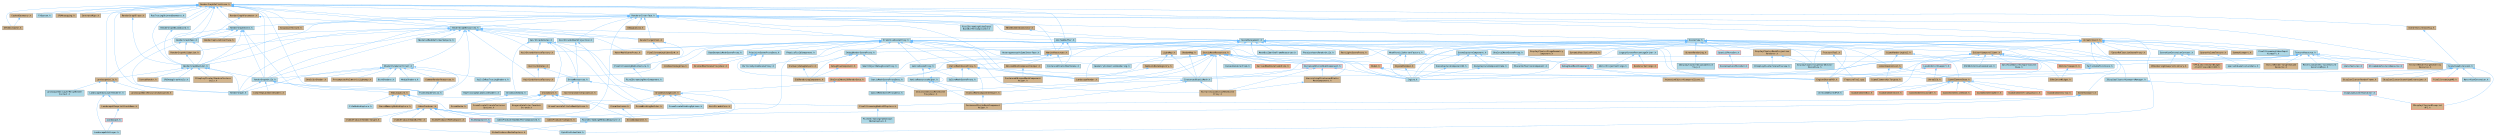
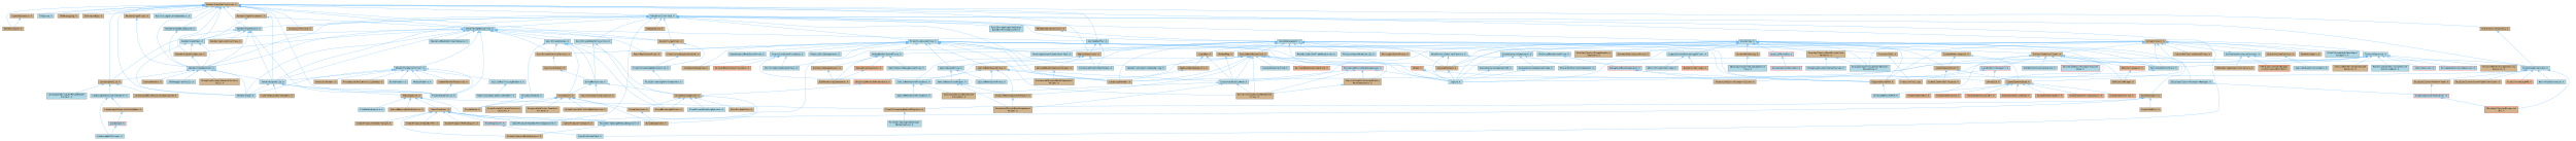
  digraph {
    fontname="Roboto Mono"
    node [color=grey40 fillcolor=tan fontname="Roboto Mono" fontsize=10 shape=box style=filled]
    edge [color=steelblue1 dir=back fontname="Roboto Mono" fontsize=10 labelfontname=Helvetica labelfontsize=10 style=solid]
    n1 [color=gray40 fontcolor=black height=0.2 label="RenderGraphDefinitions.h" width=0.4]
    n2 [height=0.2 label="CachedGeometry.h" width=0.4]
    n3 [height=0.2 label="GPUSkinCache.h" width=0.4]
    n4 [fillcolor=lightblue height=0.2 label="FXSystem.h" width=0.4]
    n5 [height=0.2 label="GPUMessaging.h" width=0.4]
    n6 [height=0.2 label="GenerateMips.h" width=0.4]
    n7 [height=0.2 label="LandscapeUtils.h" width=0.4]
    n8 [height=0.2 label="NaniteResources.h" width=0.4]
    n9 [fillcolor=lightblue height=0.2 label="PixelShaderUtils.h" width=0.4]
    n10 [fillcolor=lightblue height=0.2 label="RayTracingSkinnedGeometry.h" width=0.4]
    n11 [fillcolor=lightblue height=0.2 label="RenderGraph.h" width=0.4]
    n12 [fillcolor=lightblue height=0.2 label="RenderGraphBlackboard.h" width=0.4]
    n13 [fillcolor=lightblue height=0.2 label="RenderGraphBuilder.h" width=0.4]
    n14 [fillcolor=lightblue height=0.2 label="RenderGraphUtils.h" width=0.4]
    n15 [fillcolor=lightblue height=0.2 label="RenderGraphEvent.h" width=0.4]
    n16 [fillcolor=lightblue height=0.2 label="RenderGraphPass.h" width=0.4]
    n17 [height=0.2 label="RenderGraphValidation.h" width=0.4]
    n18 [height=0.2 label="RenderGraphParameter.h" width=0.4]
    n19 [fillcolor=lightblue height=0.2 label="RenderGraphResources.h" width=0.4]
    n20 [height=0.2 label="RenderTargetPool.h" width=0.4]
    n21 [fillcolor=lightblue height=0.2 label="UnifiedBuffer.h" width=0.4]
    n22 [height=0.2 label="RenderGraphTrace.h" width=0.4]
    n23 [fillcolor=lightblue height=0.2 label="RendererInterface.h" width=0.4]
    n24 [height=0.2 label="VisualizeTexture.h" width=0.4]
    n25 [height=0.2 label="SceneTexturesConfig.h" width=0.4]
    n26 [height=0.2 label="UnrealClient.h" width=0.4]
    n27 [fillcolor=lightblue height=0.2 label="LandscapeEditLayerMergeRender\lContext.h" width=0.4]
    n28 [fillcolor=lightblue height=0.2 label="LandscapeEditLayerRenderer.h" width=0.4]
    n29 [height=0.2 label="LandscapeEditResourcesSubsystem.h" width=0.4]
    n30 [fillcolor=lightblue height=0.2 label="NaniteSceneProxy.h" width=0.4]
    n31 [fillcolor=lightblue height=0.2 label="InstancedStaticMeshScene.h" width=0.4]
    n32 [height=0.2 label="SkinnedMeshComponentHelper.h" width=0.4]
    n33 [fillcolor=lightblue height=0.2 label="StaticMeshSceneProxyDesc.h" width=0.4]
    n34 [height=0.2 label="CanvasRender.h" width=0.4]
    n35 [fillcolor=lightblue height=0.2 label="GPUDebugCrashUtils.h" width=0.4]
    n36 [height=0.2 label="IDisplayClusterShadersTexture\lUtils.h" width=0.4]
    n37 [height=0.2 label="ClearReplacementShaders.h" width=0.4]
    n38 [height=0.2 label="MediaCapture.h" width=0.4]
    n39 [height=0.2 label="RenderCaptureInterface.h" width=0.4]
-   n40 [height=0.2 label="HairCardsVertexFactory.h" width=0.4]
    n41 [fillcolor=lightblue height=0.2 label="HairStrandsDatas.h" width=0.4]
    n42 [height=0.2 label="HairStrandsVertexFactory.h" width=0.4]
    n43 [fillcolor=lightblue height=0.2 label="HairStrandsMeshProjection.h" width=0.4]
    n44 [fillcolor=lightblue height=0.2 label="ShaderParameterStruct.h" width=0.4]
    n45 [fillcolor=lightblue height=0.2 label="SkeletalMeshDeformerHelpers.h" width=0.4]
    n46 [height=0.2 label="WaterMeshSceneProxy.h" width=0.4]
    n47 [fillcolor=lightblue height=0.2 label="PixelStreamingMediaTexture.h" width=0.4]
    n48 [height=0.2 label="PixelStreamingVideoSink.h" width=0.4]
    n49 [fillcolor=lightblue height=0.2 label="VideoProducerBackBufferComposited.h" width=0.4]
    n50 [fillcolor=lightblue height=0.2 label="EpicRtcVideoSink.h" width=0.4]
    n51 [height=0.2 label="DebugCanvas.h" width=0.4]
    n52 [height=0.2 label="LandscapeRender.h" width=0.4]
    n53 [height=0.2 label="MeshElementCollector.h" width=0.4]
    n54 [fillcolor=lightblue height=0.2 label="SceneManagement.h" width=0.4]
    n55 [fillcolor=lightblue height=0.2 label="PixelStreamingVideoInput\lBackBufferComposited.h" width=0.4]
    n56 [fillcolor=lightblue height=0.2 label="PrimitiveSceneProxy.h" width=0.4]
    n57 [fillcolor=lightblue height=0.2 label="SceneView.h" width=0.4]
    n58 [fillcolor=lightblue height=0.2 label="SceneViewExtension.h" width=0.4]
    n59 [height=0.2 label="VideoProducerViewport.h" width=0.4]
    n60 [height=0.2 label="EditorViewportClient.h" width=0.4]
    n61 [fillcolor=lightblue height=0.2 label="Engine.h" width=0.4]
    n62 [height=0.2 label="EngineMinimal.h" width=0.4]
    n63 [height=0.2 label="EngineSharedPCH.h" width=0.4]
    n64 [fillcolor=lightblue height=0.2 label="ParticleDefinitions.h" width=0.4]
    n65 [fillcolor=lightblue height=0.2 label="DisplayClusterLightCardEditor\lSceneView.h" width=0.4]
    n66 [height=0.2 label="DummyViewport.h" width=0.4]
    n67 [fillcolor=lightblue height=0.2 label="PixelStreamingVideoInput\lViewport.h" width=0.4]
    n68 [height=0.2 label="PlanarReflectionSceneProxy.h" width=0.4]
    n69 [fillcolor=lightblue height=0.2 label="SceneViewExtensionContext.h" width=0.4]
    n70 [height=0.2 label="SceneViewport.h" width=0.4]
    n71 [height=0.2 label="SparseVolumeTexture.h" width=0.4]
    n72 [fillcolor=lightblue height=0.2 label="TextureResource.h" width=0.4]
    n73 [height=0.2 label="LandscapeBlueprintBrushBase.h" width=0.4]
    n74 [fillcolor=lightblue height=0.2 label="LandscapeEditLayer.h" width=0.4]
    n75 [color=red fillcolor=lightblue height=0.2 label="Landscape.h" width=0.4]
    n76 [fillcolor=lightblue height=0.2 label="NaniteResourcesHelper.h" width=0.4]
    n77 [fillcolor=lightblue height=0.2 label="SplineMeshSceneProxy.h" width=0.4]
    n78 [height=0.2 label="InstancedSkinnedMeshComponent\lHelper.h" width=0.4]
    n79 [height=0.2 label="InstancedStaticMeshScene\lProxyDesc.h" width=0.4]
    n80 [fillcolor=lightblue height=0.2 label="SplineMeshSceneProxyDesc.h" width=0.4]
    n81 [height=0.2 label="InstancedStaticMeshComponent\lHelper.h" width=0.4]
    n82 [height=0.2 label="StaticMeshComponentHelper.h" width=0.4]
    n83 [fillcolor=lightblue height=0.2 label="FileMediaCapture.h" width=0.4]
    n84 [fillcolor=lightblue height=0.2 label="PixelStreaming2MediaIOCapture.h" width=0.4]
    n85 [height=0.2 label="PixelStreamingMediaIOCapture.h" width=0.4]
    n86 [height=0.2 label="SharedMemoryMediaCapture.h" width=0.4]
    n87 [height=0.2 label="VideoProducer.h" width=0.4]
    n88 [height=0.2 label="VideoProducerMediaCapture.h" width=0.4]
    n89 [fillcolor=lightblue height=0.2 label="PixelStreamingVideoInput\lMediaCapture.h" width=0.4]
    n90 [color=red fillcolor=lightblue height=0.2 label="VideoCapturer.h" width=0.4]
    n91 [height=0.2 label="VideoProducerBackBuffer.h" width=0.4]
    n92 [height=0.2 label="VideoProducerPIEViewport.h" width=0.4]
    n93 [height=0.2 label="VideoProducerRenderTarget.h" width=0.4]
    n94 [height=0.2 label="GroomAsset.h" width=0.4]
    n95 [height=0.2 label="GroomBindingAsset.h" width=0.4]
    n96 [height=0.2 label="GroomBindingBuilder.h" width=0.4]
    n97 [fillcolor=lightblue height=0.2 label="GroomCacheData.h" width=0.4]
    n98 [fillcolor=lightblue height=0.2 label="GroomResources.h" width=0.4]
    n99 [height=0.2 label="HairCardsDatas.h" width=0.4]
    n100 [fillcolor=lightblue height=0.2 label="BinkShaders.h" width=0.4]
    n101 [fillcolor=lightblue height=0.2 label="BuiltInRayTracingShaders.h" width=0.4]
    n102 [height=0.2 label="CommonRenderResources.h" width=0.4]
    n103 [fillcolor=lightblue height=0.2 label="MediaShaders.h" width=0.4]
    n104 [height=0.2 label="OneColorShader.h" width=0.4]
    n105 [height=0.2 label="PrecomputedVolumetricLightmap.h" width=0.4]
    n106 [height=0.2 label="GroomCache.h" width=0.4]
    n107 [height=0.2 label="GroomComponent.h" width=0.4]
    n108 [height=0.2 label="GroomCreateFollicleMaskOptions.h" width=0.4]
    n109 [height=0.2 label="GroomCreateStrandsTextures\lOptions.h" width=0.4]
    n110 [height=0.2 label="GroomInstance.h" width=0.4]
    n111 [height=0.2 label="NiagaraDataInterfaceHair\lStrands.h" width=0.4]
    n112 [fillcolor=lightblue height=0.2 label="GroomCreateBindingOptions.h" width=0.4]
    n113 [height=0.2 label="HairStrandsCore.h" width=0.4]
    n114 [height=0.2 label="HairStrandsInterpolation.h" width=0.4]
    n115 [fillcolor=lightblue height=0.2 label="PixelStreamingPeerComponent.h" width=0.4]
    n116 [fillcolor=lightblue height=0.2 label="RayTracingValidationShaders.h" width=0.4]
    n117 [height=0.2 label="FractureTool.h" width=0.4]
    n118 [fillcolor=lightblue height=0.2 label="HeterogeneousVolumeInterface.h" width=0.4]
    n119 [height=0.2 label="LightMap.h" width=0.4]
    n120 [fillcolor=lightblue height=0.2 label="MeshBuilderOneFrameResources.h" width=0.4]
    n121 [fillcolor=lightblue height=0.2 label="MeshParticleVertexFactory.h" width=0.4]
    n122 [fillcolor=lightblue height=0.2 label="PhysicsAssetRenderUtils.h" width=0.4]
    n123 [height=0.2 label="RectLightSceneProxy.h" width=0.4]
    n124 [height=0.2 label="ShadowMap.h" width=0.4]
    n125 [height=0.2 label="StaticMeshResources.h" width=0.4]
    n126 [height=0.2 label="StaticMeshSceneProxy.h" width=0.4]
    n127 [height=0.2 label="HierarchicalStaticMeshScene\lProxy.h" width=0.4]
    n128 [fillcolor=lightblue height=0.2 label="GeometryCollectionRendering.h" width=0.4]
    n129 [height=0.2 label="AnimNextDebugDraw.h" width=0.4]
    n130 [fillcolor=lightblue height=0.2 label="BaseDynamicMeshSceneProxy.h" width=0.4]
    n131 [fillcolor=lightblue height=0.2 label="DebugRenderSceneProxy.h" width=0.4]
    n132 [fillcolor=lightblue height=0.2 label="ParticleSystemSceneProxy.h" width=0.4]
    n133 [fillcolor=lightblue height=0.2 label="PhysicsFieldComponent.h" width=0.4]
    n134 [fillcolor=lightblue height=0.2 label="PrimitiveSceneProxyDesc.h" width=0.4]
    n135 [fillcolor=lightblue height=0.2 label="SkeletalMeshSceneProxy.h" width=0.4]
    n136 [fillcolor=lightblue height=0.2 label="InstancedStaticMesh.h" width=0.4]
    n137 [height=0.2 label="DisplayClusterMeshProjection\lRenderer.h" width=0.4]
    n138 [height=0.2 label="DisplayClusterStageGeometry\lComponent.h" width=0.4]
    n139 [height=0.2 label="DynamicResolutionProxy.h" width=0.4]
    n140 [height=0.2 label="GizmoElementBase.h" width=0.4]
    n141 [height=0.2 label="GizmoRenderingUtil.h" width=0.4]
    n142 [height=0.2 label="GizmoViewContext.h" width=0.4]
    n143 [fillcolor=lightblue height=0.2 label="IDisplayClusterViewportManager.h" width=0.4]
    n144 [fillcolor=lightblue height=0.2 label="LegacyScreenPercentageDriver.h" width=0.4]
    n145 [fillcolor=lightblue height=0.2 label="SceneCaptureComponent.h" width=0.4]
    n146 [height=0.2 label="ScreenRendering.h" width=0.4]
    n147 [color=red fillcolor=lightblue height=0.2 label="SpatialPhotoSet.h" width=0.4]
    n148 [color=red height=0.2 label="IDisplayClusterBlueprint\lAPI.h" width=0.4]
    n149 [height=0.2 label="DisplayClusterRenderFrame.h" width=0.4]
    n150 [height=0.2 label="DisplayClusterSceneViewExtensions.h" width=0.4]
    n151 [color=red height=0.2 label="PixelStreamingHMD.h" width=0.4]
    n152 [fillcolor=lightblue height=0.2 label="WaterViewExtension.h" width=0.4]
    n153 [height=0.2 label="AnimationEditorViewportClient.h" width=0.4]
    n154 [color=red fillcolor=lightblue height=0.2 label="DataflowEditorViewportClient\lBase.h" width=0.4]
    n155 [fillcolor=lightblue height=0.2 label="ISCSEditorCustomization.h" width=0.4]
    n156 [color=red fillcolor=lightblue height=0.2 label="LevelEditorViewport.h" width=0.4]
    n157 [height=0.2 label="UnrealEd.h" width=0.4]
    n158 [color=red height=0.2 label="SEditorViewport.h" width=0.4]
    n159 [height=0.2 label="SSkeletonWidget.h" width=0.4]
    n160 [fillcolor=lightblue height=0.2 label="UnrealEdSharedPCH.h" width=0.4]
    n161 [height=0.2 label="FractureTool.cpp" width=0.4]
    n162 [height=0.2 label="MapBuildDataRegistry.h" width=0.4]
    n163 [fillcolor=lightblue height=0.2 label="CanvasRendererItem.h" width=0.4]
    n164 [color=red height=0.2 label="DerivedMeshDataTaskUtils.h" width=0.4]
    n165 [height=0.2 label="HierarchicalInstancedStatic\lMeshComponent.h" width=0.4]
    n166 [color=red fillcolor=lightblue height=0.2 label="InstancedStaticMeshComponent.h" width=0.4]
    n167 [color=red height=0.2 label="Model.h" width=0.4]
    n168 [color=red height=0.2 label="SkeletalMeshLODRenderData.h" width=0.4]
    n169 [color=red height=0.2 label="DebugDrawComponent.h" width=0.4]
    n170 [height=0.2 label="EQSRenderingComponent.h" width=0.4]
    n171 [height=0.2 label="EnvQueryDebugHelpers.h" width=0.4]
    n172 [fillcolor=lightblue height=0.2 label="SmartObjectDebugSceneProxy.h" width=0.4]
    n173 [color=red height=0.2 label="SkinnedMeshSceneProxyDesc.h" width=0.4]
    n174 [color=red fillcolor=lightblue height=0.2 label="DebugSkelMeshComponent.h" width=0.4]
    n175 [fillcolor=lightblue height=0.2 label="IDisplayClusterScenePreview.h" width=0.4]
    n176 [color=red height=0.2 label="GizmoElementArrow.h" width=0.4]
    n177 [color=red height=0.2 label="GizmoElementBox.h" width=0.4]
    n178 [color=red height=0.2 label="GizmoElementCone.h" width=0.4]
    n179 [color=red height=0.2 label="GizmoElementCylinder.h" width=0.4]
    n180 [color=red height=0.2 label="GizmoElementLineBase.h" width=0.4]
    n181 [color=red height=0.2 label="GizmoElementSphere.h" width=0.4]
    n182 [color=red height=0.2 label="GizmoElementTriangleList.h" width=0.4]
    n183 [height=0.2 label="GizmoElementHitTargets.h" width=0.4]
    n184 [color=red fillcolor=lightblue height=0.2 label="DisplayClusterRootActor.h" width=0.4]
    n185 [fillcolor=lightblue height=0.2 label="EditorProjectSettings.h" width=0.4]
    n186 [color=red height=0.2 label="RendererSettings.h" width=0.4]
    n187 [fillcolor=lightblue height=0.2 label="PlanarReflectionComponent.h" width=0.4]
    n188 [fillcolor=lightblue height=0.2 label="SceneCaptureComponent2D.h" width=0.4]
    n189 [fillcolor=lightblue height=0.2 label="SceneCaptureComponentCube.h" width=0.4]
    n190 [fillcolor=lightblue height=0.2 label="IDisplayClusterDisplayDevice\lProxy.h" width=0.4]
    n191 [color=red fillcolor=lightblue height=0.2 label="SceneCapturePhotoSet.h" width=0.4]
    n192 [color=red height=0.2 label="VPFullScreenUserWidget\l_PostProcessWithSVE.h" width=0.4]
    n193 [height=0.2 label="VPRenderingBlueprintLibrary.h" width=0.4]
+   n194 [height=0.2 label="InputHandler.h" width=0.4]
    n195 [fillcolor=lightblue height=0.2 label="SparseVolumeTextureData.h" width=0.4]
    n196 [fillcolor=lightblue height=0.2 label="MaterialCacheVirtualTexture\lGenerateMips.h" width=0.4]
    n197 [color=red fillcolor=lightblue height=0.2 label="SlateTextures.h" width=0.4]
    n198 [color=red fillcolor=lightblue height=0.2 label="StreamableTextureResource.h" width=0.4]
    n199 [height=0.2 label="TextureRenderTarget2DArray\lResource.h" width=0.4]
    n200 [height=0.2 label="TextureRenderTargetVolume\lResource.h" width=0.4]
    n1 -> n2
    n1 -> n3
    n1 -> n4
    n1 -> n5
    n1 -> n6
    n1 -> n7
    n1 -> n8
    n1 -> n9
    n1 -> n10
    n1 -> n11
    n1 -> n12
    n1 -> n13
    n1 -> n14
    n1 -> n15
    n1 -> n16
    n1 -> n17
    n1 -> n18
    n1 -> n19
    n1 -> n20
    n1 -> n21
    n1 -> n22
    n1 -> n23
    n1 -> n24
    n1 -> n25
    n1 -> n26
    n2 -> n3
    n7 -> n27
    n7 -> n28
    n7 -> n29
    n8 -> n30
    n8 -> n31
    n8 -> n32
    n8 -> n33
    n12 -> n13
    n13 -> n7
    n13 -> n11
    n13 -> n14
    n13 -> n34
    n13 -> n35
    n13 -> n36
    n14 -> n9
    n14 -> n11
    n14 -> n37
    n14 -> n38
    n15 -> n7
    n15 -> n9
    n15 -> n13
    n15 -> n14
    n15 -> n16
    n15 -> n39
    n16 -> n11
    n16 -> n13
    n16 -> n17
    n17 -> n13
    n18 -> n16
    n18 -> n19
    n19 -> n9
    n19 -> n11
    n19 -> n13
    n19 -> n14
    n19 -> n16
    n19 -> n17
    n19 -> n20
    n19 -> n21
-   n19 -> n40
    n19 -> n41
    n19 -> n42
    n19 -> n43
    n19 -> n44
    n19 -> n45
    n19 -> n46
    n20 -> n47
    n20 -> n48
    n21 -> n8
    n21 -> n31
    n22 -> n13
    n23 -> n13
    n23 -> n14
    n23 -> n15
    n23 -> n19
    n23 -> n20
    n23 -> n24
    n23 -> n43
    n23 -> n49
    n23 -> n50
    n23 -> n51
    n23 -> n52
    n23 -> n53
    n23 -> n54
    n23 -> n55
    n23 -> n56
    n23 -> n57
    n23 -> n58
    n25 -> n58
    n26 -> n59
    n26 -> n60
    n26 -> n61
    n26 -> n62
    n26 -> n63
    n26 -> n64
    n26 -> n65
    n26 -> n66
    n26 -> n67
    n26 -> n68
-   n26 -> n69
+   n69 -> n26
    n26 -> n70
    n26 -> n71
    n26 -> n72
    n28 -> n73
    n28 -> n74
    n30 -> n76
    n30 -> n77
    n32 -> n78
    n33 -> n79
    n33 -> n80
    n38 -> n83
    n38 -> n84
    n38 -> n85
    n38 -> n86
    n38 -> n87
    n41 -> n42
    n41 -> n94
    n41 -> n95
    n41 -> n96
    n41 -> n97
    n41 -> n98
    n42 -> n99
    n43 -> n96
    n43 -> n98
    n44 -> n9
    n44 -> n11
    n44 -> n14
    n44 -> n100
    n44 -> n101
    n44 -> n102
    n44 -> n103
    n44 -> n104
    n44 -> n105
    n47 -> n115
    n48 -> n47
    n53 -> n54
    n54 -> n8
    n54 -> n52
    n54 -> n60
    n54 -> n61
    n54 -> n62
    n54 -> n63
    n54 -> n64
    n54 -> n117
    n54 -> n118
    n54 -> n119
    n54 -> n120
    n54 -> n121
    n54 -> n122
    n54 -> n123
    n54 -> n124
    n54 -> n125
    n54 -> n126
    n56 -> n30
-   n56 -> n40
    n56 -> n42
    n56 -> n46
    n56 -> n52
    n56 -> n61
    n56 -> n62
    n56 -> n63
    n56 -> n118
    n56 -> n126
    n56 -> n127
    n56 -> n128
    n56 -> n129
    n56 -> n130
    n56 -> n131
    n56 -> n132
    n56 -> n133
    n56 -> n134
    n56 -> n135
    n57 -> n61
    n57 -> n62
    n57 -> n63
    n57 -> n64
    n57 -> n65
    n57 -> n131
    n57 -> n136
    n57 -> n137
    n57 -> n138
    n57 -> n139
    n57 -> n140
    n57 -> n141
    n57 -> n142
    n57 -> n143
    n57 -> n144
    n57 -> n145
    n57 -> n146
    n57 -> n147
    n58 -> n52
    n58 -> n148
    n58 -> n149
    n58 -> n150
    n58 -> n151
    n58 -> n152
    n60 -> n153
    n60 -> n154
    n60 -> n155
    n60 -> n156
    n60 -> n157
    n60 -> n158
    n60 -> n159
    n60 -> n160
    n62 -> n61
    n63 -> n160
    n64 -> n157
    n69 -> n58
    n69 -> n192
    n69 -> n193
    n70 -> n84
    n70 -> n85
+   n70 -> n194
    n71 -> n195
    n72 -> n61
    n72 -> n62
    n72 -> n63
    n72 -> n64
    n72 -> n196
    n72 -> n197
    n72 -> n198
    n72 -> n199
    n72 -> n200
    n73 -> n75
    n75 -> n74
    n76 -> n76
    n76 -> n81
    n76 -> n82
    n82 -> n81
    n84 -> n88
    n85 -> n89
    n87 -> n49
    n87 -> n59
    n87 -> n84
    n87 -> n88
    n87 -> n90
    n87 -> n91
    n87 -> n92
    n87 -> n93
    n90 -> n50
    n94 -> n106
    n94 -> n107
    n94 -> n108
    n94 -> n109
    n94 -> n110
    n94 -> n111
    n95 -> n96
    n95 -> n107
    n95 -> n110
    n95 -> n112
    n95 -> n113
    n97 -> n106
    n98 -> n94
    n98 -> n95
    n98 -> n114
-   n99 -> n40
    n99 -> n98
    n101 -> n116
    n102 -> n9
    n110 -> n107
    n117 -> n161
    n119 -> n136
    n119 -> n162
    n121 -> n61
    n121 -> n62
    n121 -> n64
    n124 -> n136
    n125 -> n52
    n125 -> n77
    n125 -> n82
    n125 -> n127
    n125 -> n128
    n125 -> n136
    n125 -> n163
    n125 -> n164
    n125 -> n165
    n125 -> n166
    n125 -> n167
    n125 -> n168
    n126 -> n33
    n126 -> n52
    n126 -> n77
    n126 -> n82
    n126 -> n136
    n131 -> n169
    n131 -> n170
    n131 -> n171
    n131 -> n172
    n134 -> n33
    n134 -> n129
    n134 -> n132
    n134 -> n173
    n135 -> n174
    n136 -> n79
    n136 -> n81
    n136 -> n127
    n137 -> n65
    n137 -> n175
    n140 -> n176
    n140 -> n177
    n140 -> n178
    n140 -> n179
    n140 -> n180
    n140 -> n181
    n140 -> n182
    n141 -> n140
    n141 -> n142
    n142 -> n140
    n142 -> n183
    n143 -> n184
    n144 -> n185
    n144 -> n186
    n145 -> n61
    n145 -> n187
    n145 -> n188
    n145 -> n189
    n146 -> n190
    n147 -> n191
    n149 -> n184
    n156 -> n157
    n156 -> n161
    n158 -> n159
    n162 -> n52
    n165 -> n127
    n166 -> n61
    n166 -> n127
    n166 -> n136
    n166 -> n165
    n167 -> n61
    n167 -> n63
    n168 -> n95
    n169 -> n170
    n171 -> n170
    n174 -> n153
    n174 -> n157
    n184 -> n148
    n188 -> n61
    n189 -> n61
  }
